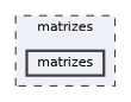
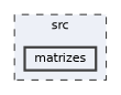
  digraph {
    compound=true
    n1 [color=grey25 fillcolor="#edf0f7" fontname=Helvetica fontsize=10 height=0.2 label=matrizes shape=box style="filled,bold" width=0.4]
    subgraph cluster_1 {
      bgcolor="#edf0f7"
      fontname=Helvetica
      fontsize=10
-     label=matrizes
+     label=src
      pencolor=grey25
      style="filled,dashed"
      n1
    }
  }
